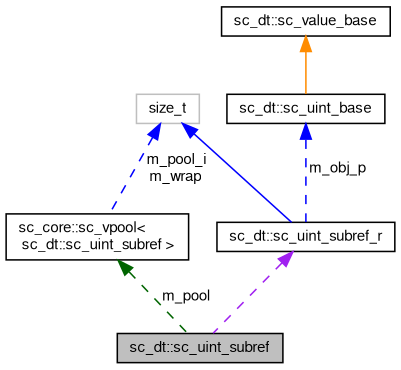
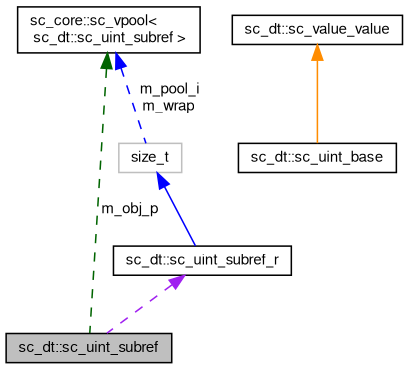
  digraph {
    node [color=black fillcolor=white fontname=FreeSans fontsize=10 shape=record style=filled]
    edge [color=blue dir=back fontname=FreeSans fontsize=10 labelfontname=FreeSans labelfontsize=10 style=dashed]
    n1 [fillcolor=grey75 fontcolor=black height=0.2 label="sc_dt::sc_uint_subref" width=0.4]
    n2 [height=0.2 label="sc_core::sc_vpool\<\l sc_dt::sc_uint_subref \>" width=0.4]
    n3 [height=0.2 label="sc_dt::sc_uint_subref_r" width=0.4]
-   n4 [height=0.2 label="sc_dt::sc_value_base" width=0.4]
+   n4 [height=0.2 label="sc_dt::sc_value_value" width=0.4]
    n5 [height=0.2 label="sc_dt::sc_uint_base" width=0.4]
    n6 [color=grey75 height=0.2 label=size_t width=0.4]
-   n2 -> n1 [color=darkgreen label=" m_pool"]
+   n2 -> n1 [color=darkgreen label=" m_obj_p"]
    n3 -> n1 [color=purple]
    n4 -> n5 [color=darkorange style=solid]
-   n5 -> n3 [label=" m_obj_p"]
-   n6 -> n2 [label=" m_pool_i\nm_wrap"]
+   n2 -> n6 [label=" m_pool_i\nm_wrap"]
    n6 -> n3 [style=solid]
  }
